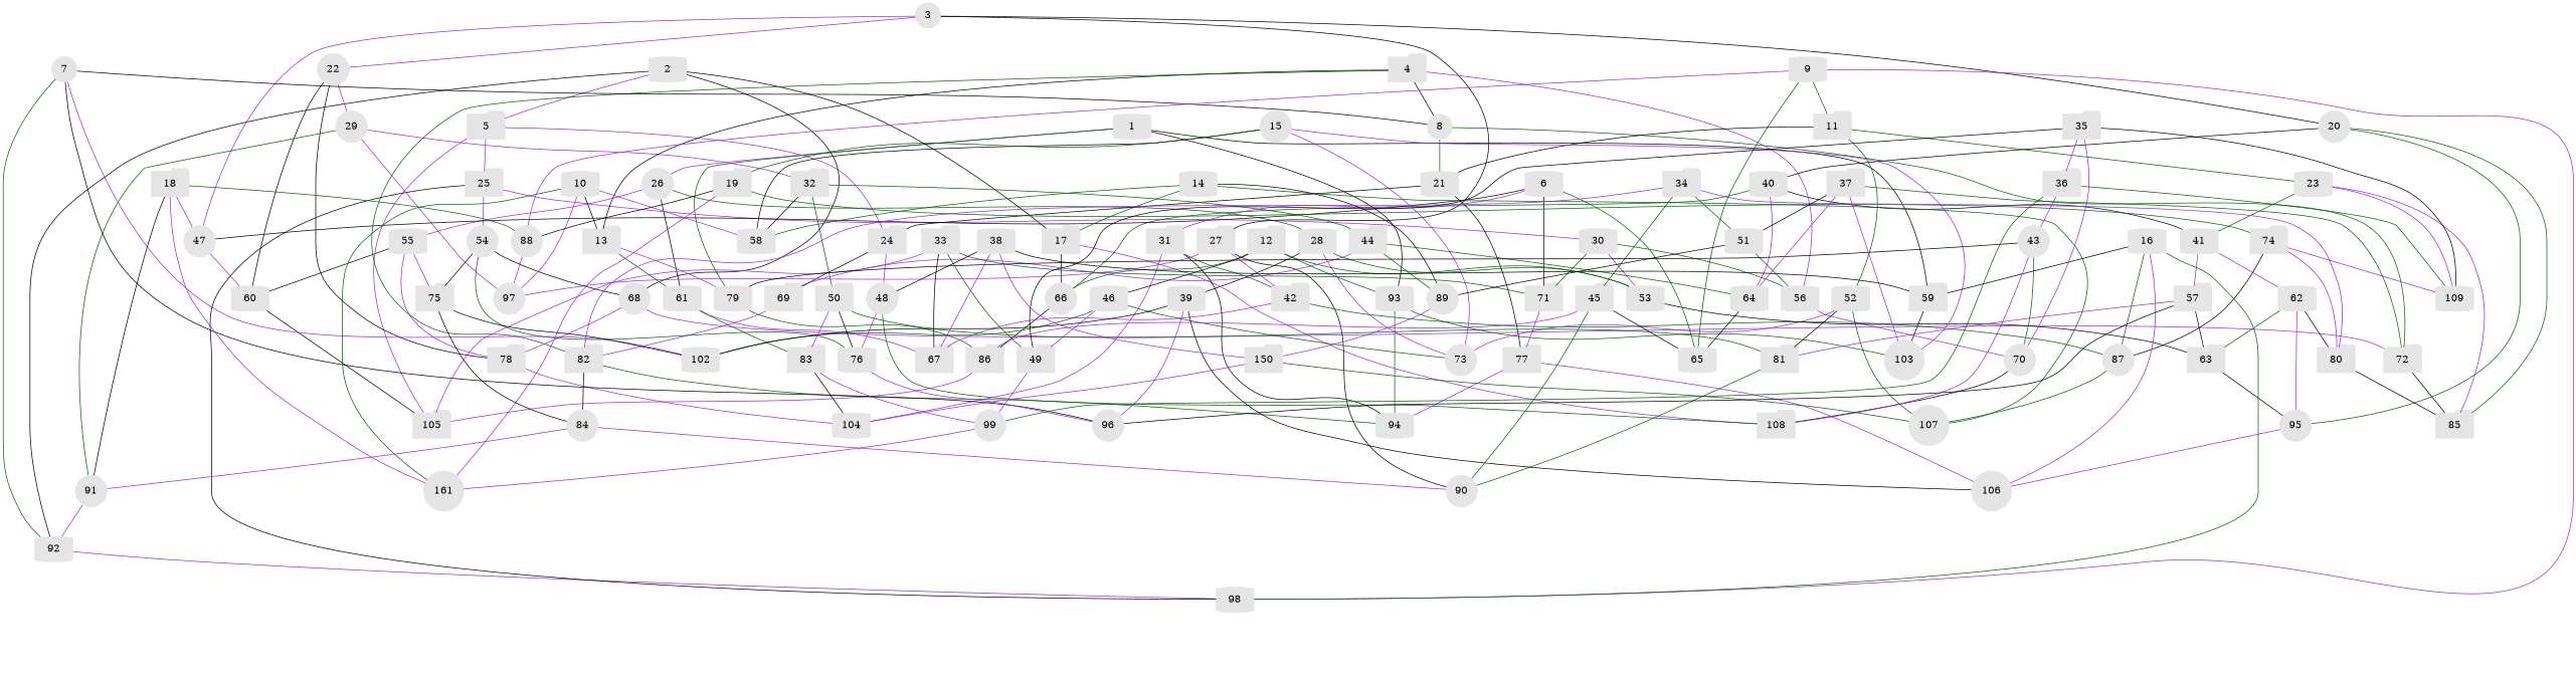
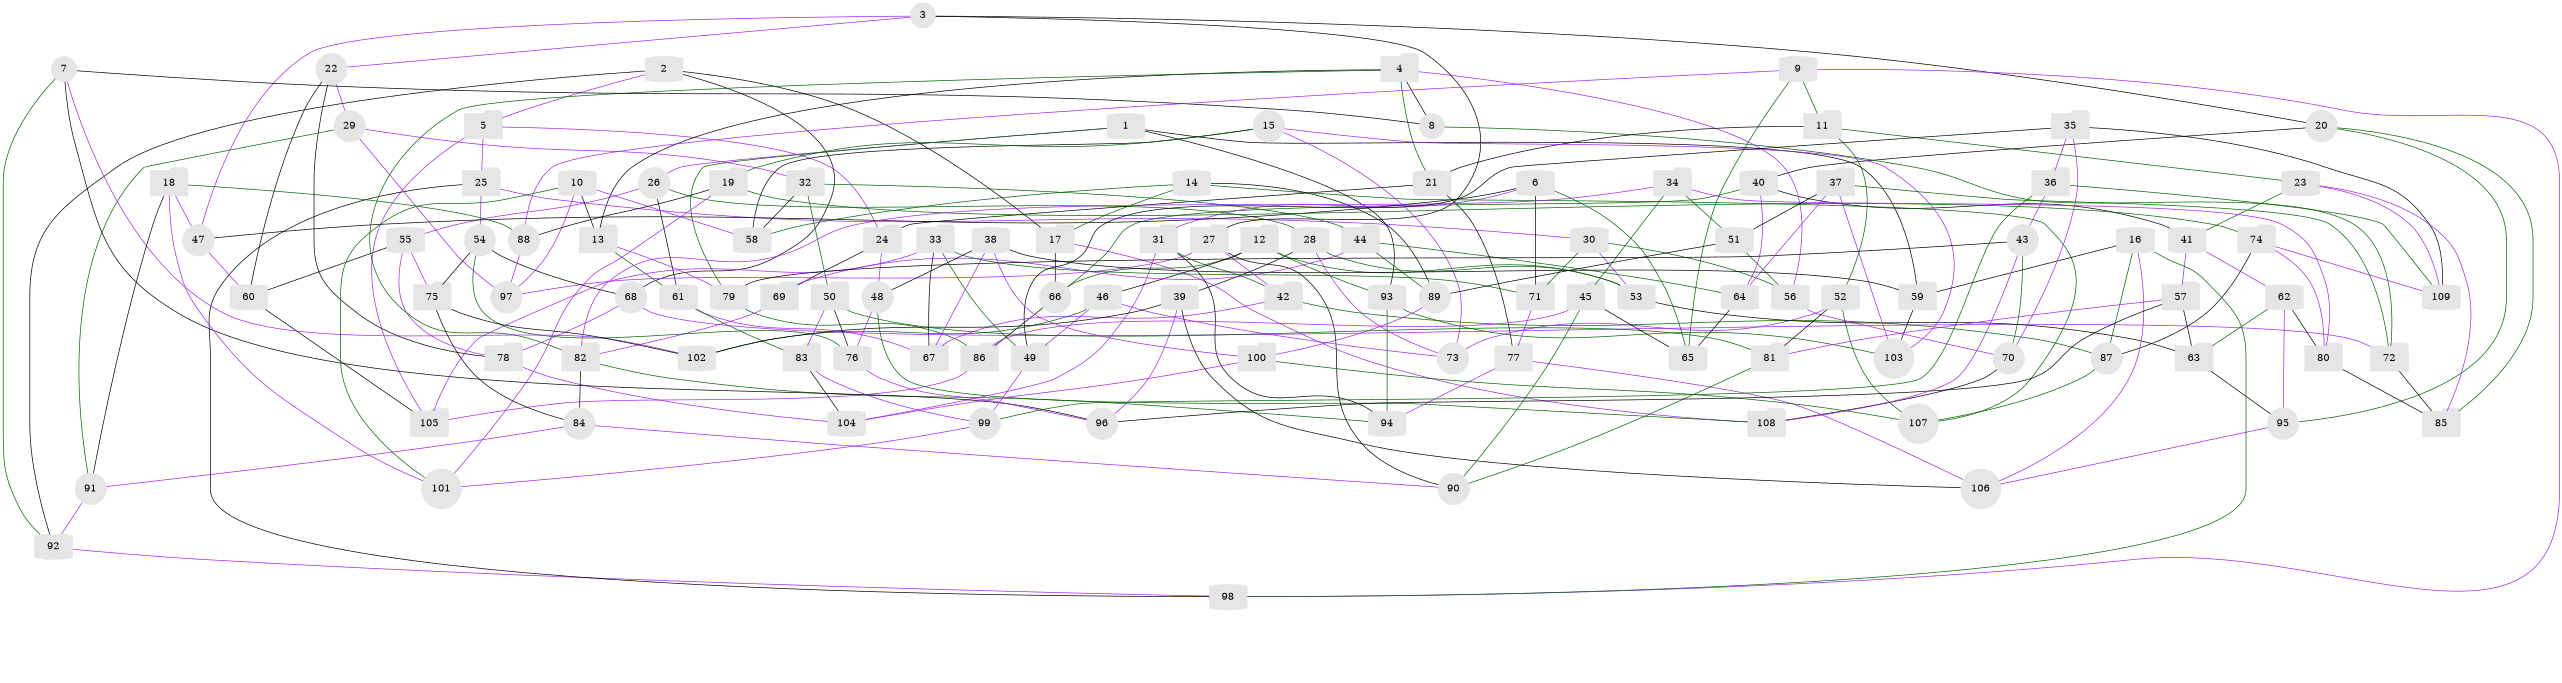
  graph {
    node [color=gray90 shape=folder style=filled]
    edge [color=purple]
    1 [shape=cylinder]
    26 [shape=circle]
    59
    79 [shape=cylinder]
    93 [shape=cylinder]
    61 [shape=cylinder]
    28 [shape=cylinder]
    55 [shape=cylinder]
    103 [shape=circle]
    86
    94 [shape=cylinder]
    2 [shape=cylinder]
    5
    17
    68 [shape=circle]
    92 [shape=cylinder]
    24
    25
    105
    66 [shape=circle]
    108
    72
    78
    98 [shape=cylinder]
    3 [shape=circle]
    20 [shape=circle]
    22 [shape=circle]
    27
    47 [shape=circle]
    40 [shape=cylinder]
    85
    95 [shape=circle]
    29 [shape=circle]
    60 [shape=cylinder]
    97 [shape=circle]
    42
    90 [shape=circle]
    8 [shape=circle]
    4
    13
    56 [shape=cylinder]
    82
    21 [shape=cylinder]
    70 [shape=circle]
    84 [shape=circle]
    48 [shape=circle]
    69
    30 [shape=cylinder]
    54 [shape=circle]
    6 [shape=cylinder]
    31
    65 [shape=cylinder]
    71
    104 [shape=cylinder]
    77
    7 [shape=circle]
    96 [shape=circle]
    102 [shape=cylinder]
    9 [shape=cylinder]
    11
    88 [shape=circle]
    23 [shape=cylinder]
    52 [shape=cylinder]
    10 [shape=cylinder]
    58 [shape=cylinder]
-   101 [shape=circle label=161]
+   101 [shape=circle]
    41 [shape=cylinder]
    109 [shape=cylinder]
    107 [shape=circle]
    73 [shape=circle]
    81
    12
    46 [shape=cylinder]
    53 [shape=cylinder]
    49
    63
    67
    83
    14 [shape=cylinder]
    89 [shape=circle]
-   100 [label=150]
+   100
    15 [shape=circle]
    19
    74
    16 [shape=cylinder]
    87 [shape=circle]
    106 [shape=circle]
    18
    91 [shape=circle]
    80
    64 [shape=cylinder]
    32
    57
    62 [shape=cylinder]
    76 [shape=cylinder]
    75
    39 [shape=cylinder]
    44
    50
    33
    99 [shape=circle]
    34
    45
    51 [shape=cylinder]
    35
    36
    43 [shape=circle]
    37
    38 [shape=cylinder]
    1 -- 26
    1 -- 59 [color=black]
    1 -- 79 [color=darkgreen]
    1 -- 93 [color=black]
    26 -- 61 [color=black]
    26 -- 28 [color=darkgreen]
    26 -- 55
    59 -- 103 [color=black]
    79 -- 86 [color=darkgreen]
    93 -- 103 [color=darkgreen]
    93 -- 94 [color=darkgreen]
    61 -- 67
    61 -- 83 [color=darkgreen]
    28 -- 73
    28 -- 53 [color=darkgreen]
    28 -- 39 [color=black]
    55 -- 78
    55 -- 60 [color=black]
    55 -- 75
    86 -- 105
    2 -- 5
    2 -- 17 [color=black]
    2 -- 68 [color=black]
    2 -- 92 [color=black]
    5 -- 24
    5 -- 25
    5 -- 105
    17 -- 66 [color=black]
    17 -- 108
    68 -- 72
    68 -- 78
    92 -- 98
    24 -- 48
    24 -- 69 [color=black]
    25 -- 98 [color=black]
    25 -- 30
    25 -- 54
    66 -- 86 [color=black]
    72 -- 85 [color=black]
    78 -- 104
    3 -- 20 [color=black]
    3 -- 22
    3 -- 27 [color=black]
    3 -- 47
    20 -- 40 [color=black]
    20 -- 85 [color=darkgreen]
    20 -- 95 [color=darkgreen]
    22 -- 78 [color=black]
    22 -- 29
    22 -- 60 [color=black]
    27 -- 97
    27 -- 42
    27 -- 90 [color=black]
    47 -- 60
    40 -- 66 [color=darkgreen]
    40 -- 41 [color=black]
    40 -- 64
    95 -- 106
    29 -- 97
    29 -- 91 [color=darkgreen]
    29 -- 32
    60 -- 105 [color=black]
    42 -- 67
    42 -- 87 [color=darkgreen]
    8 -- 72 [color=darkgreen]
-   8 -- 21 [color=darkgreen]
+   4 -- 21 [color=darkgreen]
    4 -- 8 [color=black]
    4 -- 13 [color=black]
    4 -- 56
    4 -- 82 [color=darkgreen]
    13 -- 79
    13 -- 61 [color=darkgreen]
    56 -- 70
    82 -- 94 [color=darkgreen]
    82 -- 84 [color=black]
    21 -- 24 [color=black]
    21 -- 77 [color=black]
    70 -- 108 [color=black]
    84 -- 90
    84 -- 91
    48 -- 108 [color=darkgreen]
    48 -- 76
    69 -- 82
    30 -- 56 [color=darkgreen]
    30 -- 71 [color=darkgreen]
    30 -- 53
    54 -- 68 [color=black]
    54 -- 76 [color=darkgreen]
    54 -- 75 [color=black]
    6 -- 47 [color=black]
    6 -- 31
    6 -- 65 [color=darkgreen]
    6 -- 71 [color=black]
    31 -- 94 [color=black]
    31 -- 42 [color=darkgreen]
    31 -- 104
    71 -- 77
    77 -- 94
    77 -- 106
    7 -- 92 [color=darkgreen]
    7 -- 8 [color=black]
    7 -- 96 [color=black]
    7 -- 102
    9 -- 98
    9 -- 65 [color=darkgreen]
    9 -- 11 [color=darkgreen]
    9 -- 88
    11 -- 21 [color=black]
    11 -- 23 [color=darkgreen]
    11 -- 52 [color=darkgreen]
    88 -- 97
    23 -- 85
    23 -- 41 [color=darkgreen]
    23 -- 109
    52 -- 107 [color=darkgreen]
    52 -- 73
    52 -- 81 [color=black]
    10 -- 97
    10 -- 13 [color=black]
    10 -- 58
    10 -- 101 [color=darkgreen]
    41 -- 57
    41 -- 62
    81 -- 90 [color=darkgreen]
    12 -- 93 [color=darkgreen]
    12 -- 66 [color=darkgreen]
    12 -- 46 [color=black]
    12 -- 53 [color=darkgreen]
    46 -- 102 [color=darkgreen]
-   46 -- 73 [color=darkgreen]
+   46 -- 73
    46 -- 49
    53 -- 63 [color=black]
    49 -- 99
    63 -- 95 [color=black]
    83 -- 104 [color=black]
    83 -- 99
    14 -- 17 [color=darkgreen]
    14 -- 58 [color=darkgreen]
    14 -- 107 [color=darkgreen]
    14 -- 89 [color=black]
    89 -- 100
    100 -- 104
    100 -- 107 [color=darkgreen]
    15 -- 103
    15 -- 58 [color=black]
    15 -- 73
    15 -- 19 [color=darkgreen]
    19 -- 88 [color=black]
    19 -- 101
    19 -- 74 [color=darkgreen]
    74 -- 109
    74 -- 87 [color=black]
    74 -- 80
    16 -- 59 [color=black]
    16 -- 98 [color=darkgreen]
    16 -- 87 [color=darkgreen]
    16 -- 106
    87 -- 107 [color=darkgreen]
    18 -- 47
    18 -- 88 [color=darkgreen]
    18 -- 101
    18 -- 91 [color=black]
    91 -- 92
    80 -- 85 [color=black]
    64 -- 65 [color=black]
    32 -- 58 [color=black]
    32 -- 44 [color=darkgreen]
    32 -- 50 [color=darkgreen]
    57 -- 96 [color=black]
    57 -- 81
    57 -- 63 [color=black]
    62 -- 95
    62 -- 63 [color=darkgreen]
    62 -- 80 [color=black]
    76 -- 96
    75 -- 84 [color=black]
    75 -- 102 [color=black]
    39 -- 96
    39 -- 102 [color=black]
    39 -- 106 [color=black]
    44 -- 69
    44 -- 89 [color=darkgreen]
    44 -- 64 [color=darkgreen]
    50 -- 81 [color=darkgreen]
    50 -- 83
    50 -- 76 [color=black]
    33 -- 105
    33 -- 71 [color=darkgreen]
    33 -- 49 [color=darkgreen]
    33 -- 67 [color=black]
    99 -- 101
    34 -- 82
    34 -- 80
    34 -- 45 [color=darkgreen]
    34 -- 51 [color=darkgreen]
    45 -- 86
    45 -- 90 [color=darkgreen]
    45 -- 65 [color=black]
    51 -- 56 [color=darkgreen]
    51 -- 89 [color=black]
    35 -- 70
    35 -- 109 [color=black]
    35 -- 49 [color=black]
    35 -- 36
    36 -- 109 [color=darkgreen]
    36 -- 99 [color=darkgreen]
    36 -- 43
    43 -- 79 [color=black]
    43 -- 108
    43 -- 70 [color=darkgreen]
    37 -- 103
    37 -- 72 [color=darkgreen]
    37 -- 64
    37 -- 51 [color=black]
    38 -- 59 [color=black]
    38 -- 48 [color=black]
    38 -- 67
    38 -- 100
  }
